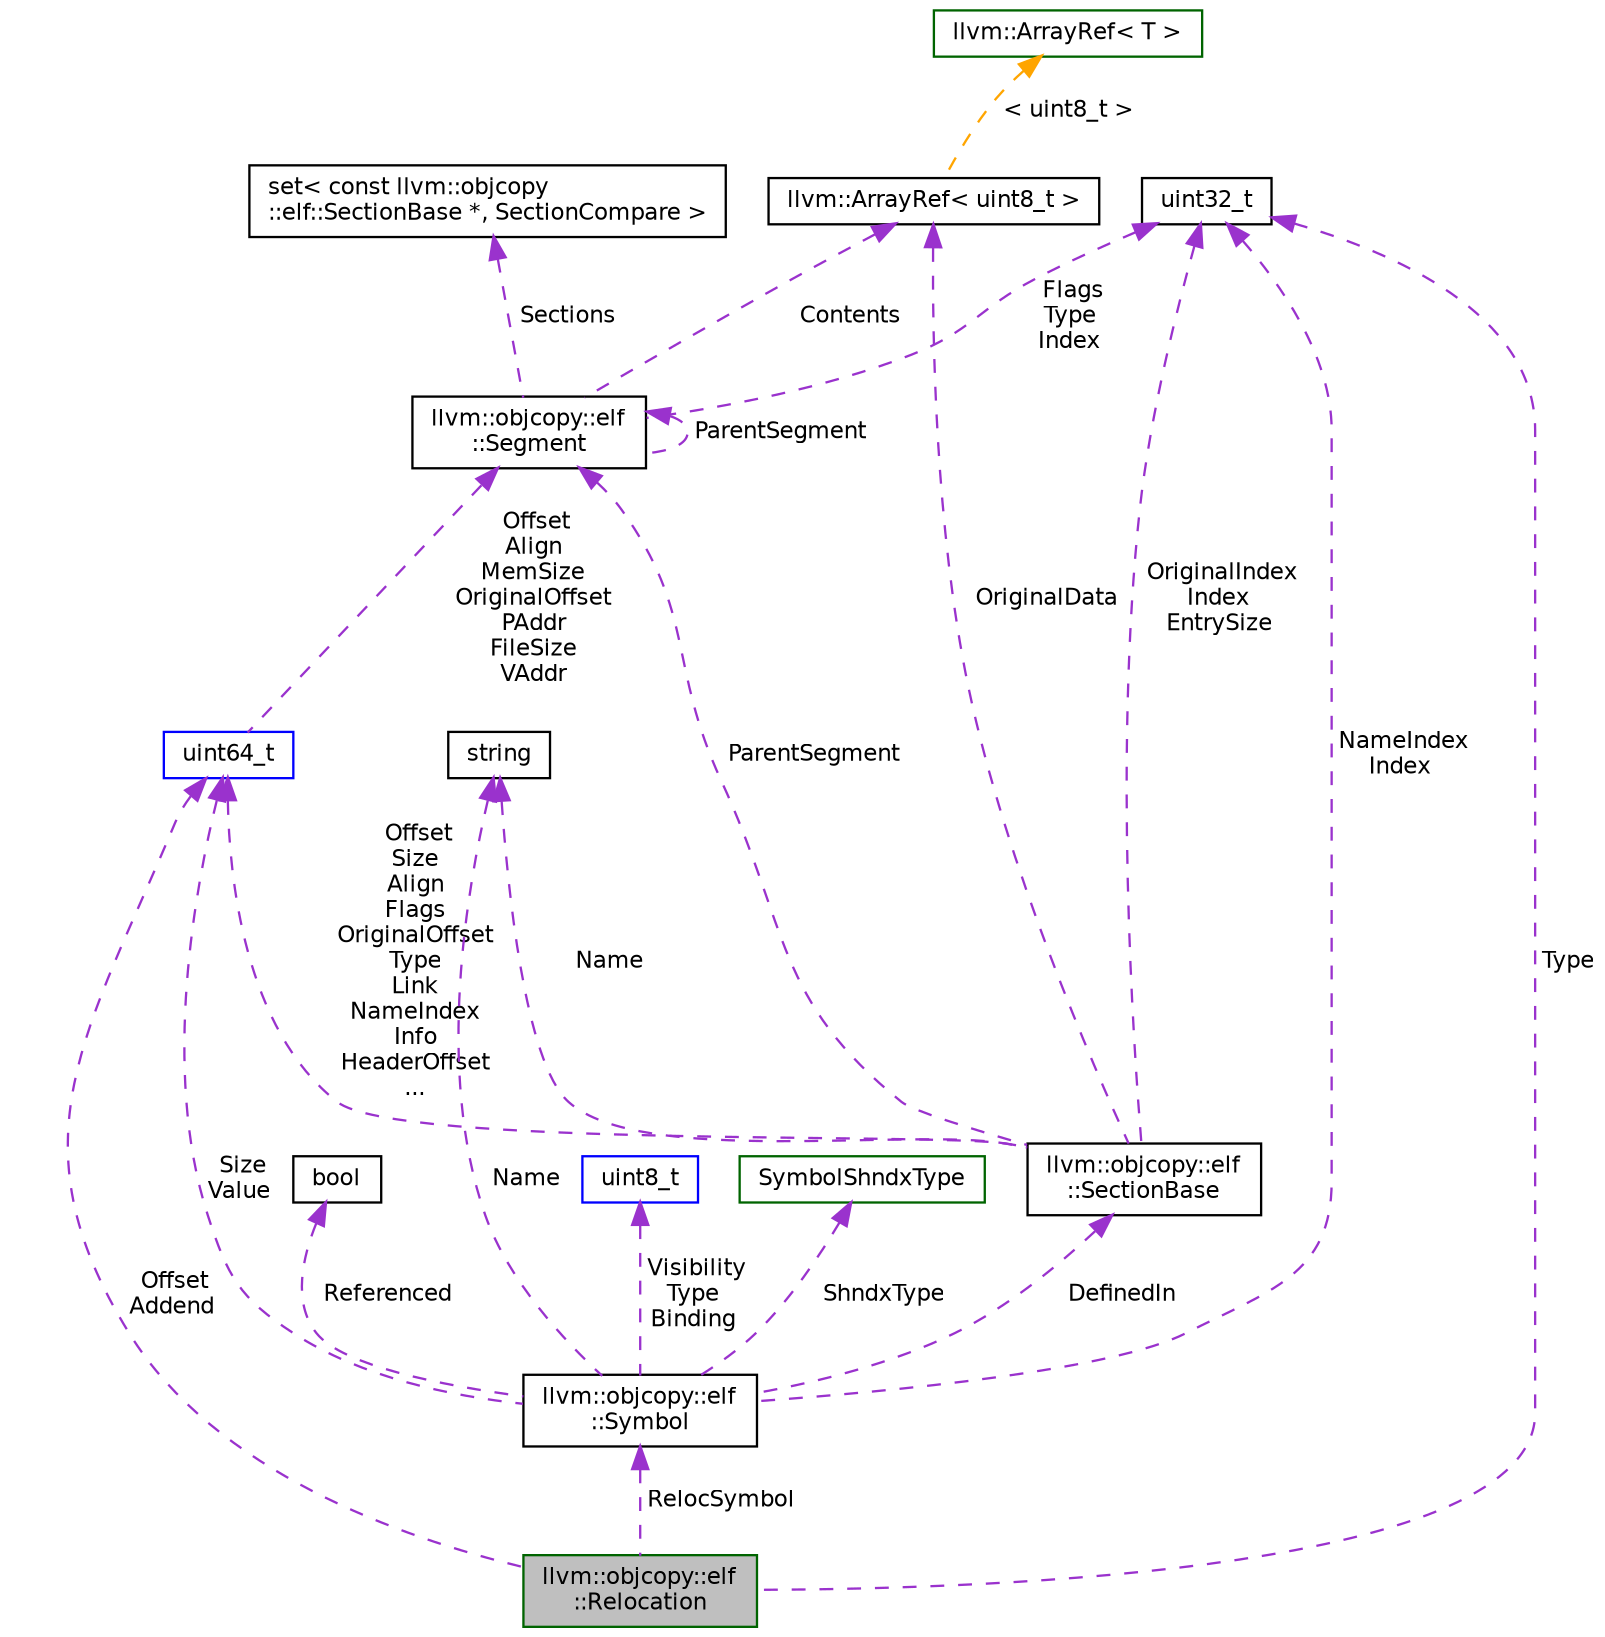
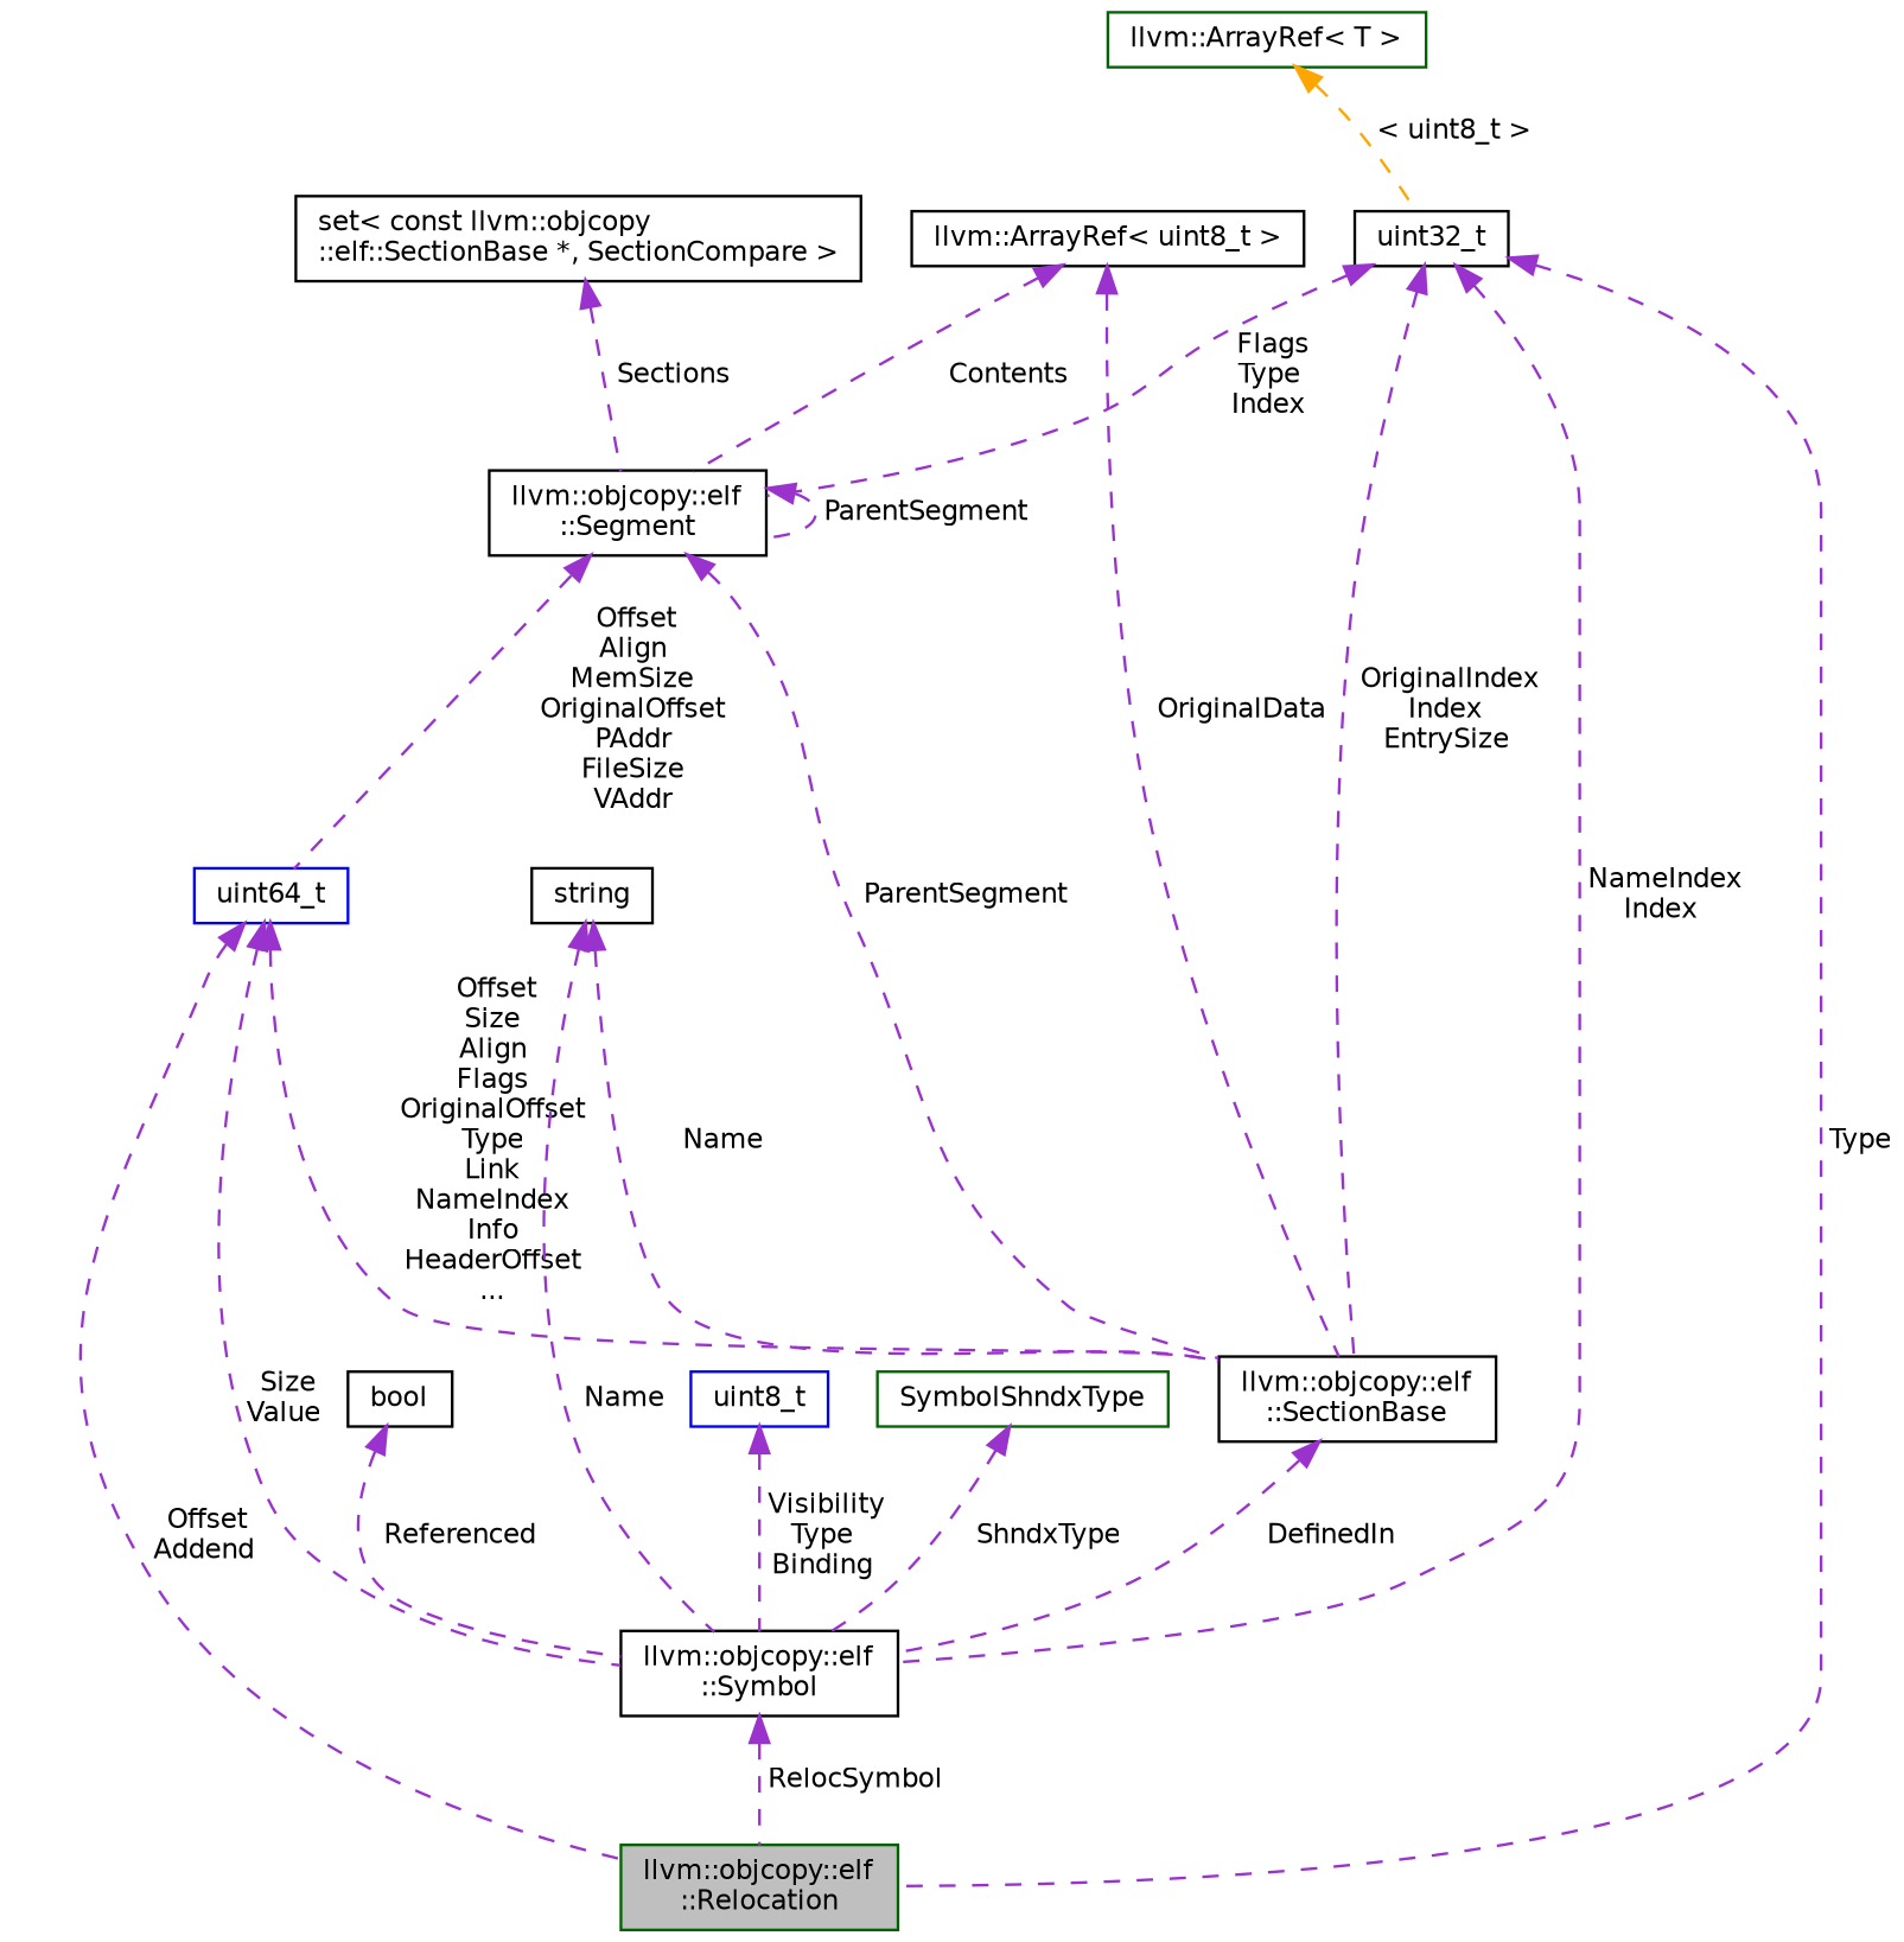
  digraph {
    node [color=black fontname=Helvetica fontsize=10 shape=record]
    edge [color=darkorchid3 dir=back fontname=Helvetica fontsize=10 labelfontname=Helvetica labelfontsize=10 style=dashed]
    n1 [color=darkgreen fillcolor=grey75 fontcolor=black height=0.2 label="llvm::objcopy::elf\l::Relocation" style=filled width=0.4]
    n2 [color=blue height=0.2 label=uint64_t width=0.4]
    n3 [height=0.2 label="llvm::objcopy::elf\l::Symbol" width=0.4]
    n4 [height=0.2 label="llvm::objcopy::elf\l::SectionBase" width=0.4]
    n5 [height=0.2 label="llvm::objcopy::elf\l::Segment" width=0.4]
    n6 [height=0.2 label=uint32_t width=0.4]
    n7 [height=0.2 label=bool width=0.4]
    n8 [height=0.2 label=string width=0.4]
    n9 [color=blue height=0.2 label=uint8_t width=0.4]
    n10 [height=0.2 label="set\< const llvm::objcopy\l::elf::SectionBase *, SectionCompare \>" width=0.4]
    n11 [height=0.2 label="llvm::ArrayRef\< uint8_t \>" width=0.4]
    n12 [color=darkgreen height=0.2 label="llvm::ArrayRef\< T \>" width=0.4]
    n13 [color=darkgreen height=0.2 label=SymbolShndxType width=0.4]
    n2 -> n1 [label=" Offset\nAddend"]
    n2 -> n3 [label=" Size\nValue"]
    n2 -> n4 [label=" Offset\nSize\nAlign\nFlags\nOriginalOffset\nType\nLink\nNameIndex\nInfo\nHeaderOffset\n..."]
    n3 -> n1 [label=" RelocSymbol"]
    n4 -> n3 [label=" DefinedIn"]
    n5 -> n2 [label=" Offset\nAlign\nMemSize\nOriginalOffset\nPAddr\nFileSize\nVAddr"]
    n5 -> n4 [label=" ParentSegment"]
    n5 -> n5 [label=" ParentSegment"]
    n6 -> n1 [label=" Type"]
    n6 -> n3 [label=" NameIndex\nIndex"]
    n6 -> n4 [label=" OriginalIndex\nIndex\nEntrySize"]
    n6 -> n5 [label=" Flags\nType\nIndex"]
    n7 -> n3 [label=" Referenced"]
    n8 -> n3 [label=" Name"]
    n8 -> n4 [label=" Name"]
    n9 -> n3 [label=" Visibility\nType\nBinding"]
    n10 -> n5 [label=" Sections"]
    n11 -> n4 [label=" OriginalData"]
    n11 -> n5 [label=" Contents"]
-   n12 -> n11 [color=orange label=" \< uint8_t \>"]
+   n12 -> n6 [color=orange label=" \< uint8_t \>"]
    n13 -> n3 [label=" ShndxType"]
  }
